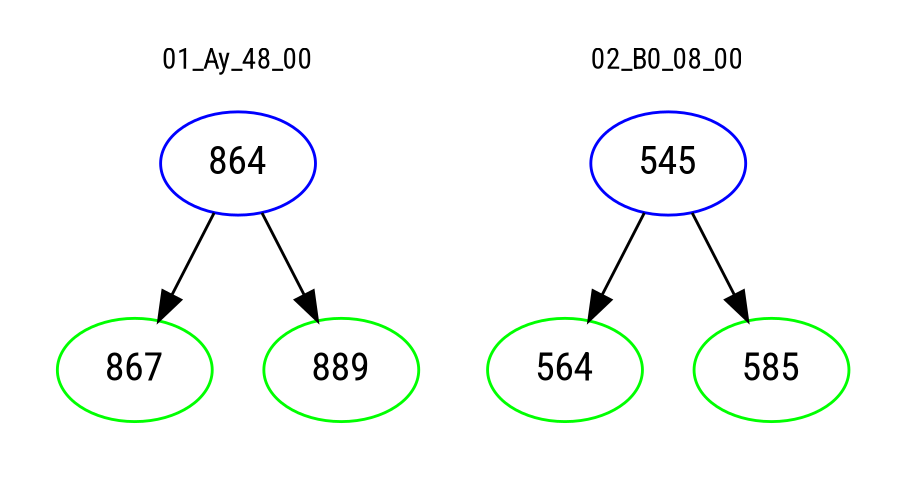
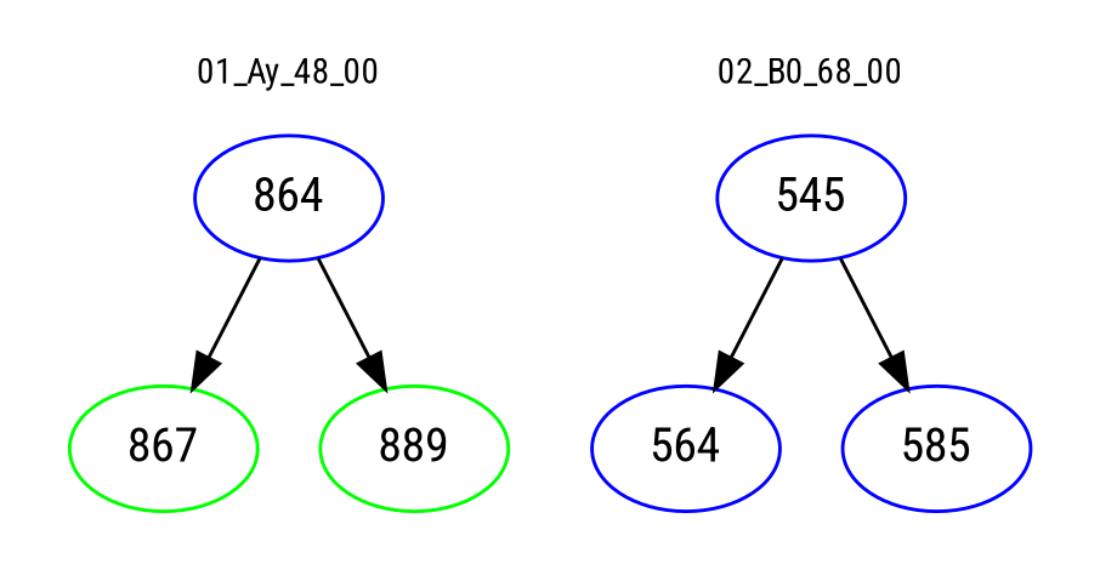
  digraph {
    fontname="Roboto Condensed"
    node [color=green fontname="Roboto Condensed"]
    edge [color=black fontname="Roboto Condensed"]
    n1 [color=blue label=864]
    n2 [label=867]
    n3 [label=889]
    n4 [color=blue label=545]
-   n5 [label=564]
-   n6 [label=585]
+   n5 [color=blue label=564]
+   n6 [color=blue label=585]
    subgraph cluster_1 {
      color=white
      fontsize=10
      label="01_Ay_48_00"
      n1
      n2
      n3
    }
    subgraph cluster_2 {
      color=white
      fontsize=10
-     label="02_B0_08_00"
+     label="02_B0_68_00"
      n4
      n5
      n6
    }
    n1 -> n2
    n1 -> n3
    n4 -> n5
    n4 -> n6
  }
